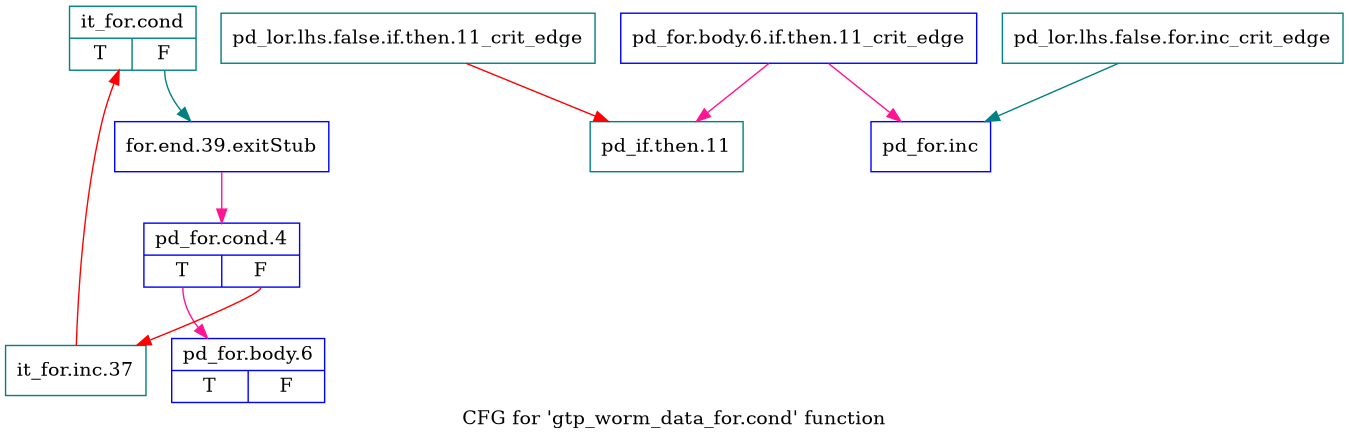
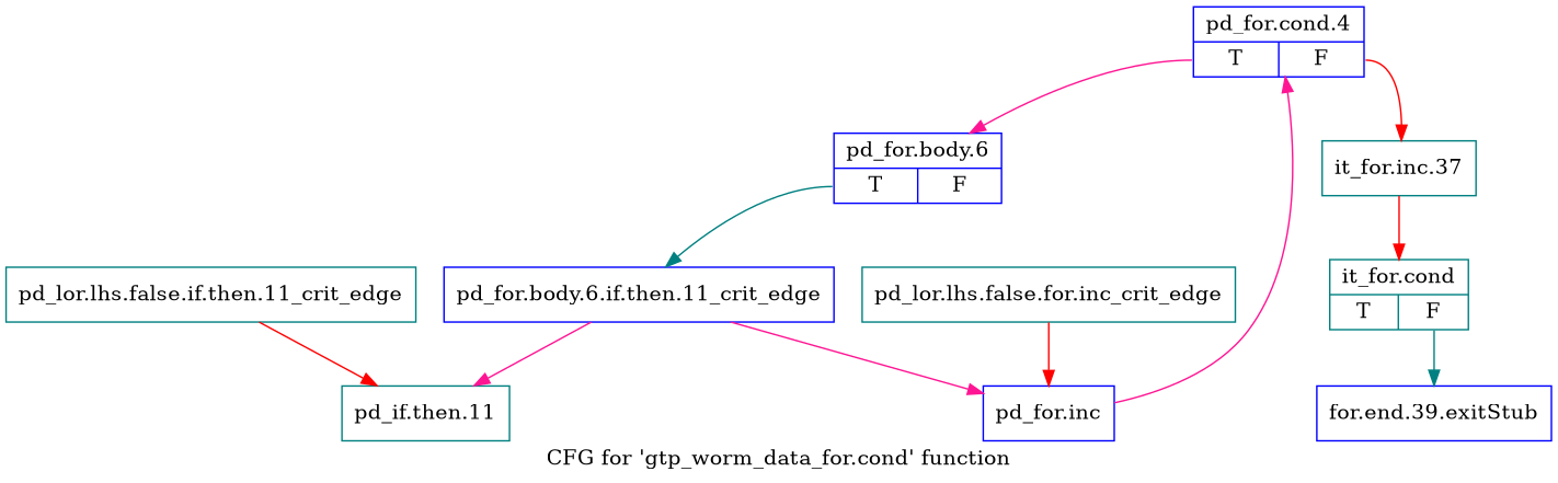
  digraph {
    label="CFG for 'gtp_worm_data_for.cond' function"
    node [color=teal shape=record]
    edge [color=deeppink]
    n1 [label="{it_for.cond|{<s0>T|<s1>F}}"]
    n2 [color=blue label="{for.end.39.exitStub}"]
    n3 [color=blue label="{pd_for.cond.4|{<s0>T|<s1>F}}"]
    n4 [color=blue label="{pd_for.body.6|{<s0>T|<s1>F}}"]
    n5 [label="{it_for.inc.37}"]
    n6 [color=blue label="{pd_for.body.6.if.then.11_crit_edge}"]
    n7 [label="{pd_if.then.11}"]
    n8 [color=blue label="{pd_for.inc}"]
    n9 [label="{pd_lor.lhs.false.if.then.11_crit_edge}"]
    n10 [label="{pd_lor.lhs.false.for.inc_crit_edge}"]
    n1 -> n2 [color=teal tailport=s1]
    n3 -> n4 [tailport=s0]
    n3 -> n5 [color=red tailport=s1]
+   n4 -> n6 [color=teal tailport=s0]
    n5 -> n1 [color=red]
    n6 -> n7
    n6 -> n8
-   n2 -> n3
+   n8 -> n3
    n9 -> n7 [color=red]
-   n10 -> n8 [color=teal]
+   n10 -> n8 [color=red]
  }
